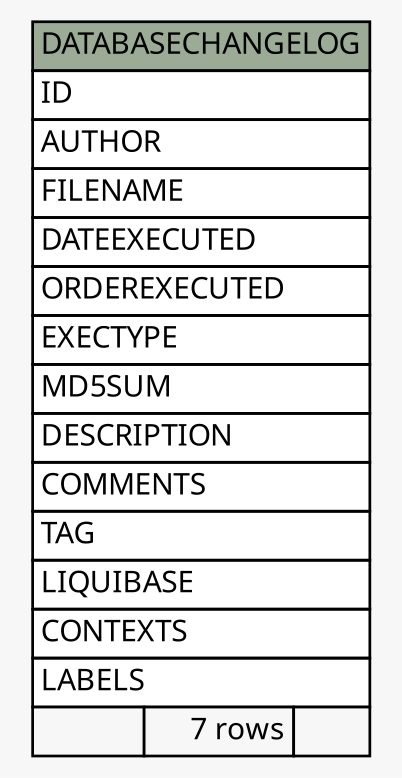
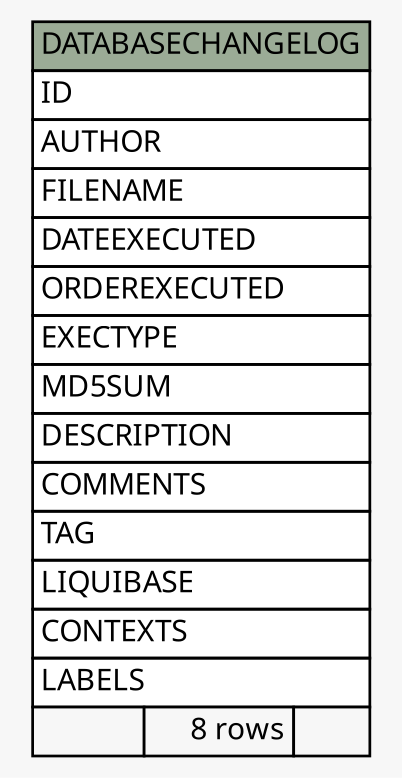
  digraph {
    bgcolor="#f7f7f7"
    fontname="Noto Sans"
    fontsize=11
    nodesep=0.18
    rankdir=RL
    ranksep=0.46
-   n1 [fontname="Noto Sans" fontsize=11 label=<     <TABLE BORDER="0" CELLBORDER="1" CELLSPACING="0" BGCOLOR="#ffffff">       <TR><TD COLSPAN="3" BGCOLOR="#9bab96" ALIGN="CENTER">DATABASECHANGELOG</TD></TR>       <TR><TD PORT="ID" COLSPAN="3" ALIGN="LEFT">ID</TD></TR>       <TR><TD PORT="AUTHOR" COLSPAN="3" ALIGN="LEFT">AUTHOR</TD></TR>       <TR><TD PORT="FILENAME" COLSPAN="3" ALIGN="LEFT">FILENAME</TD></TR>       <TR><TD PORT="DATEEXECUTED" COLSPAN="3" ALIGN="LEFT">DATEEXECUTED</TD></TR>       <TR><TD PORT="ORDEREXECUTED" COLSPAN="3" ALIGN="LEFT">ORDEREXECUTED</TD></TR>       <TR><TD PORT="EXECTYPE" COLSPAN="3" ALIGN="LEFT">EXECTYPE</TD></TR>       <TR><TD PORT="MD5SUM" COLSPAN="3" ALIGN="LEFT">MD5SUM</TD></TR>       <TR><TD PORT="DESCRIPTION" COLSPAN="3" ALIGN="LEFT">DESCRIPTION</TD></TR>       <TR><TD PORT="COMMENTS" COLSPAN="3" ALIGN="LEFT">COMMENTS</TD></TR>       <TR><TD PORT="TAG" COLSPAN="3" ALIGN="LEFT">TAG</TD></TR>       <TR><TD PORT="LIQUIBASE" COLSPAN="3" ALIGN="LEFT">LIQUIBASE</TD></TR>       <TR><TD PORT="CONTEXTS" COLSPAN="3" ALIGN="LEFT">CONTEXTS</TD></TR>       <TR><TD PORT="LABELS" COLSPAN="3" ALIGN="LEFT">LABELS</TD></TR>       <TR><TD ALIGN="LEFT" BGCOLOR="#f7f7f7">  </TD><TD ALIGN="RIGHT" BGCOLOR="#f7f7f7">7 rows</TD><TD ALIGN="RIGHT" BGCOLOR="#f7f7f7">  </TD></TR>     </TABLE>> shape=plaintext]
+   n1 [fontname="Noto Sans" fontsize=11 label=<     <TABLE BORDER="0" CELLBORDER="1" CELLSPACING="0" BGCOLOR="#ffffff">       <TR><TD COLSPAN="3" BGCOLOR="#9bab96" ALIGN="CENTER">DATABASECHANGELOG</TD></TR>       <TR><TD PORT="ID" COLSPAN="3" ALIGN="LEFT">ID</TD></TR>       <TR><TD PORT="AUTHOR" COLSPAN="3" ALIGN="LEFT">AUTHOR</TD></TR>       <TR><TD PORT="FILENAME" COLSPAN="3" ALIGN="LEFT">FILENAME</TD></TR>       <TR><TD PORT="DATEEXECUTED" COLSPAN="3" ALIGN="LEFT">DATEEXECUTED</TD></TR>       <TR><TD PORT="ORDEREXECUTED" COLSPAN="3" ALIGN="LEFT">ORDEREXECUTED</TD></TR>       <TR><TD PORT="EXECTYPE" COLSPAN="3" ALIGN="LEFT">EXECTYPE</TD></TR>       <TR><TD PORT="MD5SUM" COLSPAN="3" ALIGN="LEFT">MD5SUM</TD></TR>       <TR><TD PORT="DESCRIPTION" COLSPAN="3" ALIGN="LEFT">DESCRIPTION</TD></TR>       <TR><TD PORT="COMMENTS" COLSPAN="3" ALIGN="LEFT">COMMENTS</TD></TR>       <TR><TD PORT="TAG" COLSPAN="3" ALIGN="LEFT">TAG</TD></TR>       <TR><TD PORT="LIQUIBASE" COLSPAN="3" ALIGN="LEFT">LIQUIBASE</TD></TR>       <TR><TD PORT="CONTEXTS" COLSPAN="3" ALIGN="LEFT">CONTEXTS</TD></TR>       <TR><TD PORT="LABELS" COLSPAN="3" ALIGN="LEFT">LABELS</TD></TR>       <TR><TD ALIGN="LEFT" BGCOLOR="#f7f7f7">  </TD><TD ALIGN="RIGHT" BGCOLOR="#f7f7f7">8 rows</TD><TD ALIGN="RIGHT" BGCOLOR="#f7f7f7">  </TD></TR>     </TABLE>> shape=plaintext]
  }
